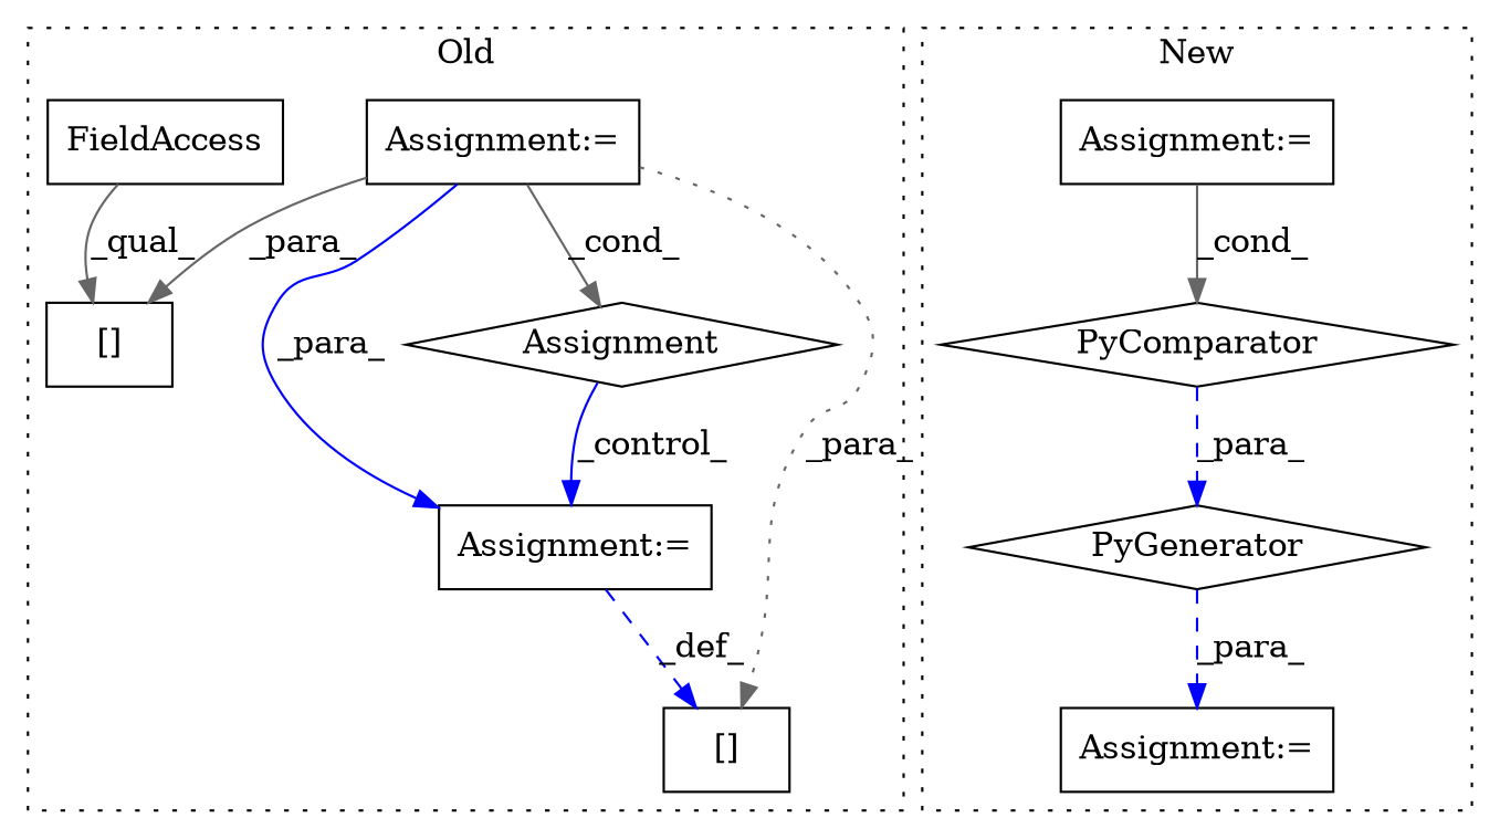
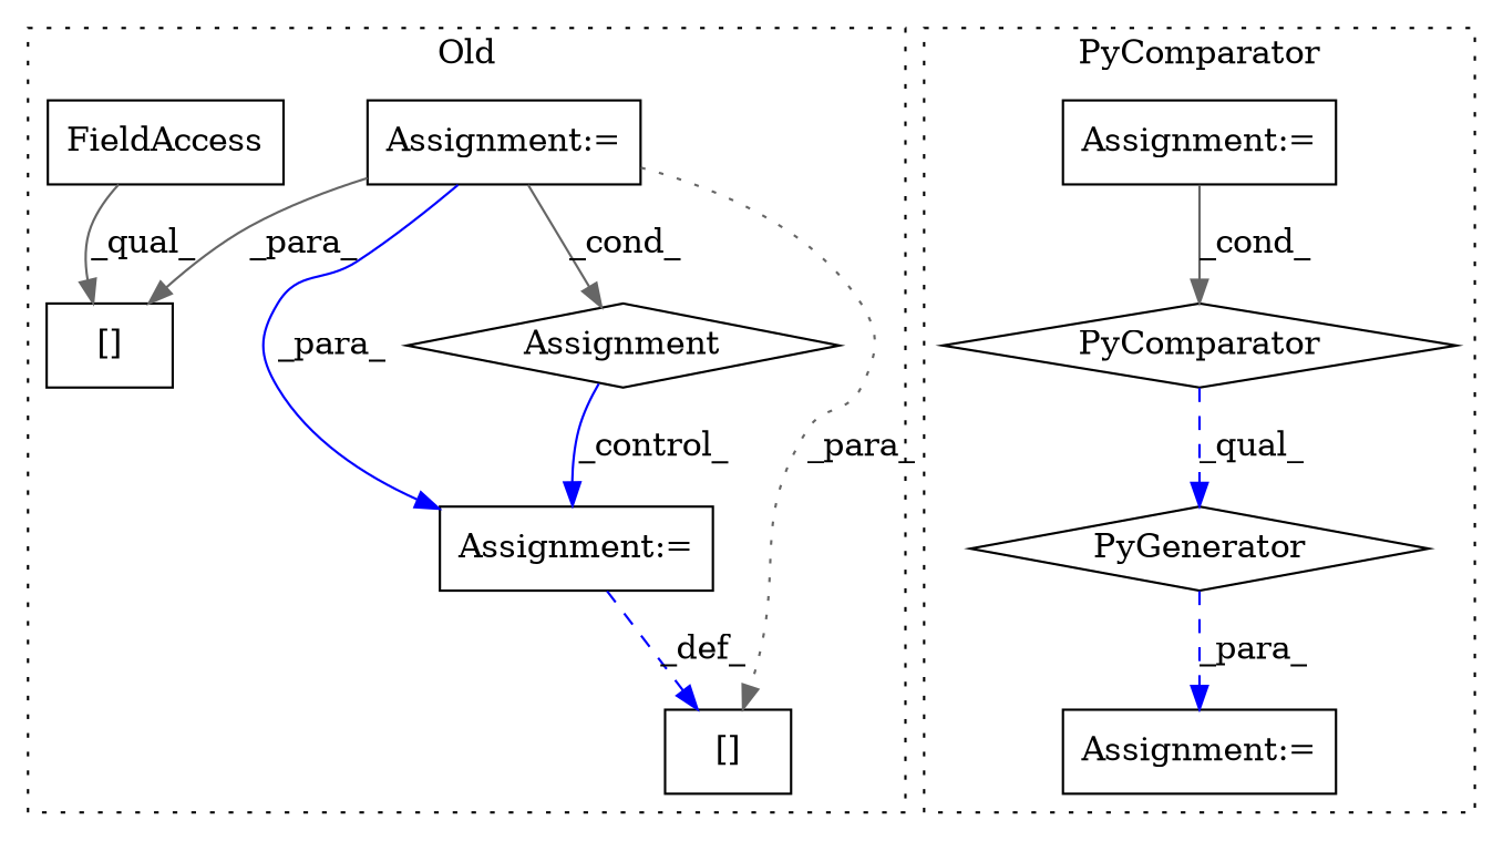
  digraph {
    node [a=7 l="53,2" s="512,593" shape=box]
    edge [color=blue style=solid]
    n1 [a=70 label=Assignment shape=diamond]
    n2 [label="Assignment:="]
    n3 [a=2 l="9,1" label="[]" s="615,625"]
    n4 [a=22 l=8 label=FieldAccess s=615]
    n5 [l=1 label="Assignment:=" s=614]
    n6 [a=2 l="9,1" label="[]" s="603,613"]
    n7 [a=107 l=112 label=PyGenerator s=644 shape=diamond]
    n8 [a=113 l=26 label=PyComparator s=724 shape=diamond]
    n9 [l=26 label="Assignment:=" s=724]
    n10 [l=1 label="Assignment:=" s=607]
    subgraph cluster_1 {
      label=Old
      style=dotted
      n1
      n2
      n3
      n4
      n5
      n6
    }
    subgraph cluster_2 {
-     label=New
+     label=PyComparator
      style=dotted
      n7
      n8
      n9
      n10
    }
    n1 -> n5 [label=_control_]
    n2 -> n1 [color=gray40 label=_cond_]
    n2 -> n3 [color=gray40 label=_para_]
    n2 -> n5 [label=_para_]
    n2 -> n6 [color=gray40 label=_para_ style=dotted]
    n4 -> n3 [color=gray40 label=_qual_]
    n5 -> n6 [label=_def_ style=dashed]
    n7 -> n10 [label=_para_ style=dashed]
-   n8 -> n7 [label=_para_ style=dashed]
+   n8 -> n7 [label=_qual_ style=dashed]
    n9 -> n8 [color=gray40 label=_cond_]
  }
